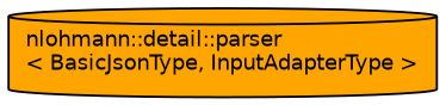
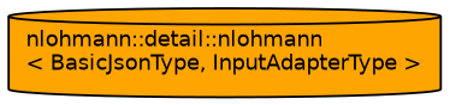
  digraph {
    rankdir=LR
-   n1 [color=black fillcolor=orange fontname=Helvetica fontsize=10 height=0.2 label="nlohmann::detail::parser\l\< BasicJsonType, InputAdapterType \>" shape=cylinder style=filled width=0.4]
+   n1 [color=black fillcolor=orange fontname=Helvetica fontsize=10 height=0.2 label="nlohmann::detail::nlohmann\l\< BasicJsonType, InputAdapterType \>" shape=cylinder style=filled width=0.4]
  }
